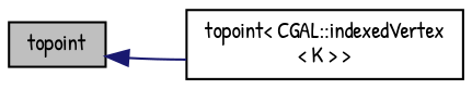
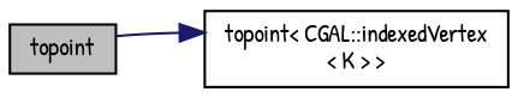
  digraph {
    rankdir=LR
    fontname="Patrick Hand"
    node [color=black fontname="Patrick Hand" fontsize=10 shape=record]
    n1 [fillcolor=grey75 fontcolor=black height=0.2 label=topoint style=filled width=0.4]
    n2 [height=0.2 label="topoint\< CGAL::indexedVertex\l\< K \> \>" width=0.4]
-   n1 -> n2 [color=midnightblue dir=back fontname="Patrick Hand" fontsize=10 labelfontname=Helvetica labelfontsize=10 style=solid]
+   n2 -> n1 [color=midnightblue dir=back fontname="Patrick Hand" fontsize=10 labelfontname=Helvetica labelfontsize=10 style=solid]
  }
